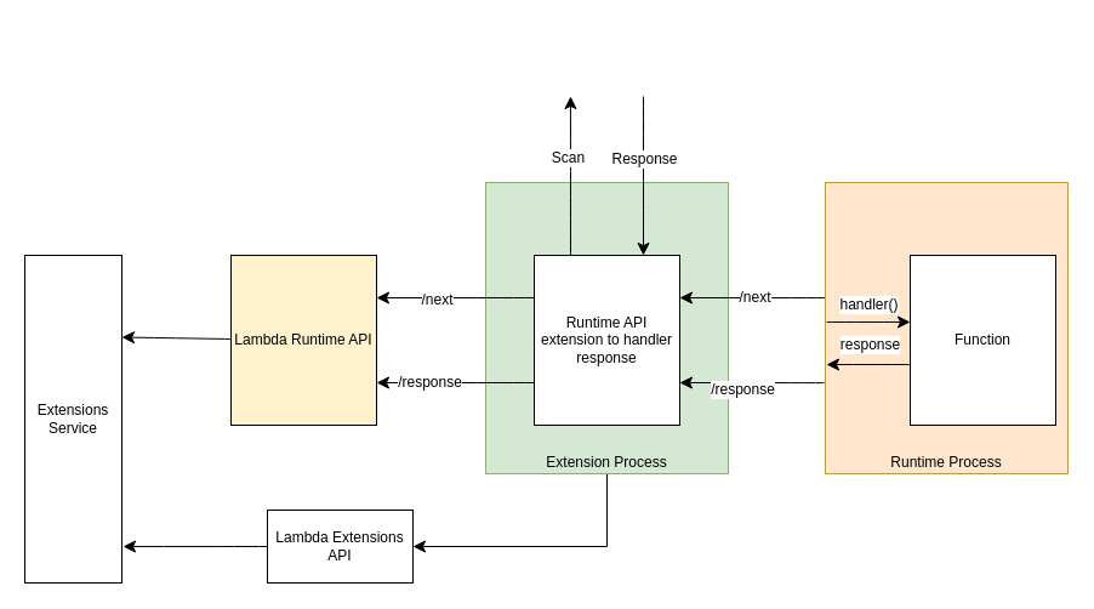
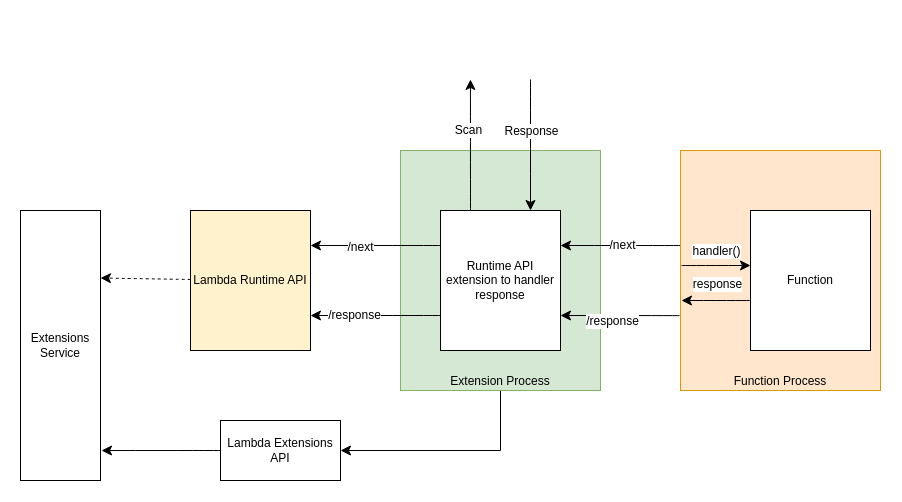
  <mxCell id="0" />
  <mxCell id="1" parent="0" />
- <mxCell id="2" style="edgeStyle=none;curved=1;rounded=0;orthogonalLoop=1;jettySize=auto;html=1;entryX=1;entryY=0.25;entryDx=0;entryDy=0;fontSize=12;startSize=8;endSize=8;" parent="1" source="3" target="8" edge="1"><mxGeometry relative="1" as="geometry" /></mxCell>
+ <mxCell id="2" style="edgeStyle=none;curved=1;rounded=0;orthogonalLoop=1;jettySize=auto;html=1;entryX=1;entryY=0.25;entryDx=0;entryDy=0;fontSize=12;startSize=8;endSize=8;dashed=1;" parent="1" source="3" target="8" edge="1"><mxGeometry relative="1" as="geometry" /></mxCell>
  <mxCell id="3" value="Lambda Runtime API" style="rounded=0;whiteSpace=wrap;html=1;fillColor=#fff2cc;" parent="1" vertex="1"><mxGeometry x="190" y="210" width="120" height="140" as="geometry" /></mxCell>
  <mxCell id="4" style="edgeStyle=none;curved=1;rounded=0;orthogonalLoop=1;jettySize=auto;html=1;entryX=1.013;entryY=0.889;entryDx=0;entryDy=0;fontSize=12;startSize=8;endSize=8;entryPerimeter=0;" parent="1" source="5" target="8" edge="1"><mxGeometry relative="1" as="geometry" /></mxCell>
  <mxCell id="5" value="Lambda Extensions API" style="rounded=0;whiteSpace=wrap;html=1;" parent="1" vertex="1"><mxGeometry x="220" y="420" width="120" height="60" as="geometry" /></mxCell>
  <mxCell id="6" style="edgeStyle=orthogonalEdgeStyle;rounded=0;orthogonalLoop=1;jettySize=auto;html=1;entryX=1;entryY=0.5;entryDx=0;entryDy=0;fontSize=12;startSize=8;endSize=8;exitX=0.5;exitY=1;exitDx=0;exitDy=0;" parent="1" source="7" target="5" edge="1"><mxGeometry relative="1" as="geometry" /></mxCell>
  <mxCell id="7" value="Extension Process" style="rounded=0;whiteSpace=wrap;html=1;align=center;verticalAlign=bottom;fillColor=#d5e8d4;strokeColor=#82b366;" parent="1" vertex="1"><mxGeometry x="400" y="150" width="200" height="240" as="geometry" /></mxCell>
  <mxCell id="8" value="Extensions Service" style="rounded=0;whiteSpace=wrap;html=1;" parent="1" vertex="1"><mxGeometry x="20" y="210" width="80" height="270" as="geometry" /></mxCell>
  <mxCell id="9" style="edgeStyle=none;curved=1;rounded=0;orthogonalLoop=1;jettySize=auto;html=1;fontSize=12;startSize=8;endSize=8;exitX=0.25;exitY=0;exitDx=0;exitDy=0;entryX=0.403;entryY=0.983;entryDx=0;entryDy=0;entryPerimeter=0;" parent="1" source="11" target="27" edge="1"><mxGeometry relative="1" as="geometry" /></mxCell>
  <mxCell id="10" value="Scan" style="edgeLabel;html=1;align=center;verticalAlign=middle;resizable=0;points=[];fontSize=12;" parent="9" vertex="1" connectable="0"><mxGeometry x="0.236" y="2" relative="1" as="geometry"><mxPoint as="offset" /></mxGeometry></mxCell>
  <mxCell id="11" value="Runtime API extension to handler response" style="rounded=0;whiteSpace=wrap;html=1;" parent="1" vertex="1"><mxGeometry x="440" y="210" width="120" height="140" as="geometry" /></mxCell>
  <mxCell id="12" style="edgeStyle=none;curved=1;rounded=0;orthogonalLoop=1;jettySize=auto;html=1;exitX=0;exitY=0.75;exitDx=0;exitDy=0;entryX=0;entryY=0.75;entryDx=0;entryDy=0;fontSize=12;startSize=8;endSize=8;" parent="1" source="17" edge="1"><mxGeometry relative="1" as="geometry"><mxPoint x="750" y="315" as="targetPoint" /></mxGeometry></mxCell>
  <mxCell id="13" style="edgeStyle=none;curved=1;rounded=0;orthogonalLoop=1;jettySize=auto;html=1;exitX=0;exitY=0.396;exitDx=0;exitDy=0;entryX=1;entryY=0.25;entryDx=0;entryDy=0;fontSize=12;startSize=8;endSize=8;exitPerimeter=0;" parent="1" source="17" target="11" edge="1"><mxGeometry relative="1" as="geometry" /></mxCell>
  <mxCell id="14" value="/next" style="edgeLabel;html=1;align=center;verticalAlign=middle;resizable=0;points=[];fontSize=12;" parent="13" vertex="1" connectable="0"><mxGeometry x="-0.025" y="-1" relative="1" as="geometry"><mxPoint as="offset" /></mxGeometry></mxCell>
  <mxCell id="15" style="edgeStyle=none;curved=1;rounded=0;orthogonalLoop=1;jettySize=auto;html=1;exitX=-0.005;exitY=0.688;exitDx=0;exitDy=0;entryX=1;entryY=0.75;entryDx=0;entryDy=0;fontSize=12;startSize=8;endSize=8;exitPerimeter=0;" parent="1" source="17" target="11" edge="1"><mxGeometry relative="1" as="geometry" /></mxCell>
  <mxCell id="16" value="/response" style="edgeLabel;html=1;align=center;verticalAlign=middle;resizable=0;points=[];fontSize=12;" parent="15" vertex="1" connectable="0"><mxGeometry x="0.375" y="1" relative="1" as="geometry"><mxPoint x="15" y="4" as="offset" /></mxGeometry></mxCell>
- <mxCell id="17" value="Runtime Process" style="rounded=0;whiteSpace=wrap;html=1;align=center;verticalAlign=bottom;fillColor=#ffe6cc;strokeColor=#d79b00;" parent="1" vertex="1"><mxGeometry x="680" y="150" width="200" height="240" as="geometry" /></mxCell>
+ <mxCell id="17" value="Function Process" style="rounded=0;whiteSpace=wrap;html=1;align=center;verticalAlign=bottom;fillColor=#ffe6cc;strokeColor=#d79b00;" parent="1" vertex="1"><mxGeometry x="680" y="150" width="200" height="240" as="geometry" /></mxCell>
  <mxCell id="18" style="edgeStyle=none;curved=1;rounded=0;orthogonalLoop=1;jettySize=auto;html=1;exitX=0;exitY=0.25;exitDx=0;exitDy=0;entryX=1;entryY=0.25;entryDx=0;entryDy=0;fontSize=12;startSize=8;endSize=8;" parent="1" source="11" target="3" edge="1"><mxGeometry relative="1" as="geometry" /></mxCell>
  <mxCell id="19" value="/next" style="edgeLabel;html=1;align=center;verticalAlign=middle;resizable=0;points=[];fontSize=12;" parent="18" vertex="1" connectable="0"><mxGeometry x="0.246" y="1" relative="1" as="geometry"><mxPoint as="offset" /></mxGeometry></mxCell>
  <mxCell id="20" style="edgeStyle=none;curved=1;rounded=0;orthogonalLoop=1;jettySize=auto;html=1;exitX=0;exitY=0.75;exitDx=0;exitDy=0;entryX=1;entryY=0.75;entryDx=0;entryDy=0;fontSize=12;startSize=8;endSize=8;" parent="1" source="11" target="3" edge="1"><mxGeometry relative="1" as="geometry" /></mxCell>
  <mxCell id="21" value="/response" style="edgeLabel;html=1;align=center;verticalAlign=middle;resizable=0;points=[];fontSize=12;" parent="20" vertex="1" connectable="0"><mxGeometry x="0.339" y="-1" relative="1" as="geometry"><mxPoint as="offset" /></mxGeometry></mxCell>
  <mxCell id="22" style="edgeStyle=none;curved=1;rounded=0;orthogonalLoop=1;jettySize=auto;html=1;entryX=0;entryY=0.25;entryDx=0;entryDy=0;fontSize=12;startSize=8;endSize=8;exitX=0.005;exitY=0.396;exitDx=0;exitDy=0;exitPerimeter=0;" parent="1" edge="1"><mxGeometry relative="1" as="geometry"><mxPoint x="681" y="265.04" as="sourcePoint" /><mxPoint x="750" y="265" as="targetPoint" /></mxGeometry></mxCell>
  <mxCell id="23" value="handler()" style="edgeLabel;html=1;align=center;verticalAlign=middle;resizable=0;points=[];fontSize=12;" parent="22" vertex="1" connectable="0"><mxGeometry x="-0.025" y="-1" relative="1" as="geometry"><mxPoint y="-16" as="offset" /></mxGeometry></mxCell>
  <mxCell id="24" value="Function" style="rounded=0;whiteSpace=wrap;html=1;" parent="1" vertex="1"><mxGeometry x="750" y="210" width="120" height="140" as="geometry" /></mxCell>
  <mxCell id="25" style="edgeStyle=none;curved=1;rounded=0;orthogonalLoop=1;jettySize=auto;html=1;entryX=0;entryY=0.25;entryDx=0;entryDy=0;fontSize=12;startSize=8;endSize=8;exitX=0.005;exitY=0.396;exitDx=0;exitDy=0;exitPerimeter=0;" parent="1" edge="1"><mxGeometry relative="1" as="geometry"><mxPoint x="750" y="300.04" as="sourcePoint" /><mxPoint x="681" y="300" as="targetPoint" /></mxGeometry></mxCell>
  <mxCell id="26" value="response" style="edgeLabel;html=1;align=center;verticalAlign=middle;resizable=0;points=[];fontSize=12;" parent="25" vertex="1" connectable="0"><mxGeometry x="-0.025" y="-1" relative="1" as="geometry"><mxPoint y="-16" as="offset" /></mxGeometry></mxCell>
  <mxCell id="27" value="" style="shape=image;verticalLabelPosition=bottom;labelBackgroundColor=default;verticalAlign=top;aspect=fixed;imageAspect=0;image=https://cdn.prod.website-files.com/5ee25cbe47310017adf964da/677d9ae6403cbf7d8cdb536d_logotype-horizontal-black.svg;" parent="1" vertex="1"><mxGeometry x="370" y="20" width="248" height="60" as="geometry" /></mxCell>
  <mxCell id="28" style="edgeStyle=none;curved=1;rounded=0;orthogonalLoop=1;jettySize=auto;html=1;fontSize=12;startSize=8;endSize=8;exitX=0.25;exitY=0;exitDx=0;exitDy=0;entryX=0.403;entryY=0.983;entryDx=0;entryDy=0;entryPerimeter=0;" parent="1" edge="1"><mxGeometry relative="1" as="geometry"><mxPoint x="530" y="79" as="sourcePoint" /><mxPoint x="530" y="210" as="targetPoint" /></mxGeometry></mxCell>
  <mxCell id="29" value="Response" style="edgeLabel;html=1;align=center;verticalAlign=middle;resizable=0;points=[];fontSize=12;" parent="28" vertex="1" connectable="0"><mxGeometry x="0.236" y="2" relative="1" as="geometry"><mxPoint x="-2" y="-30" as="offset" /></mxGeometry></mxCell>
